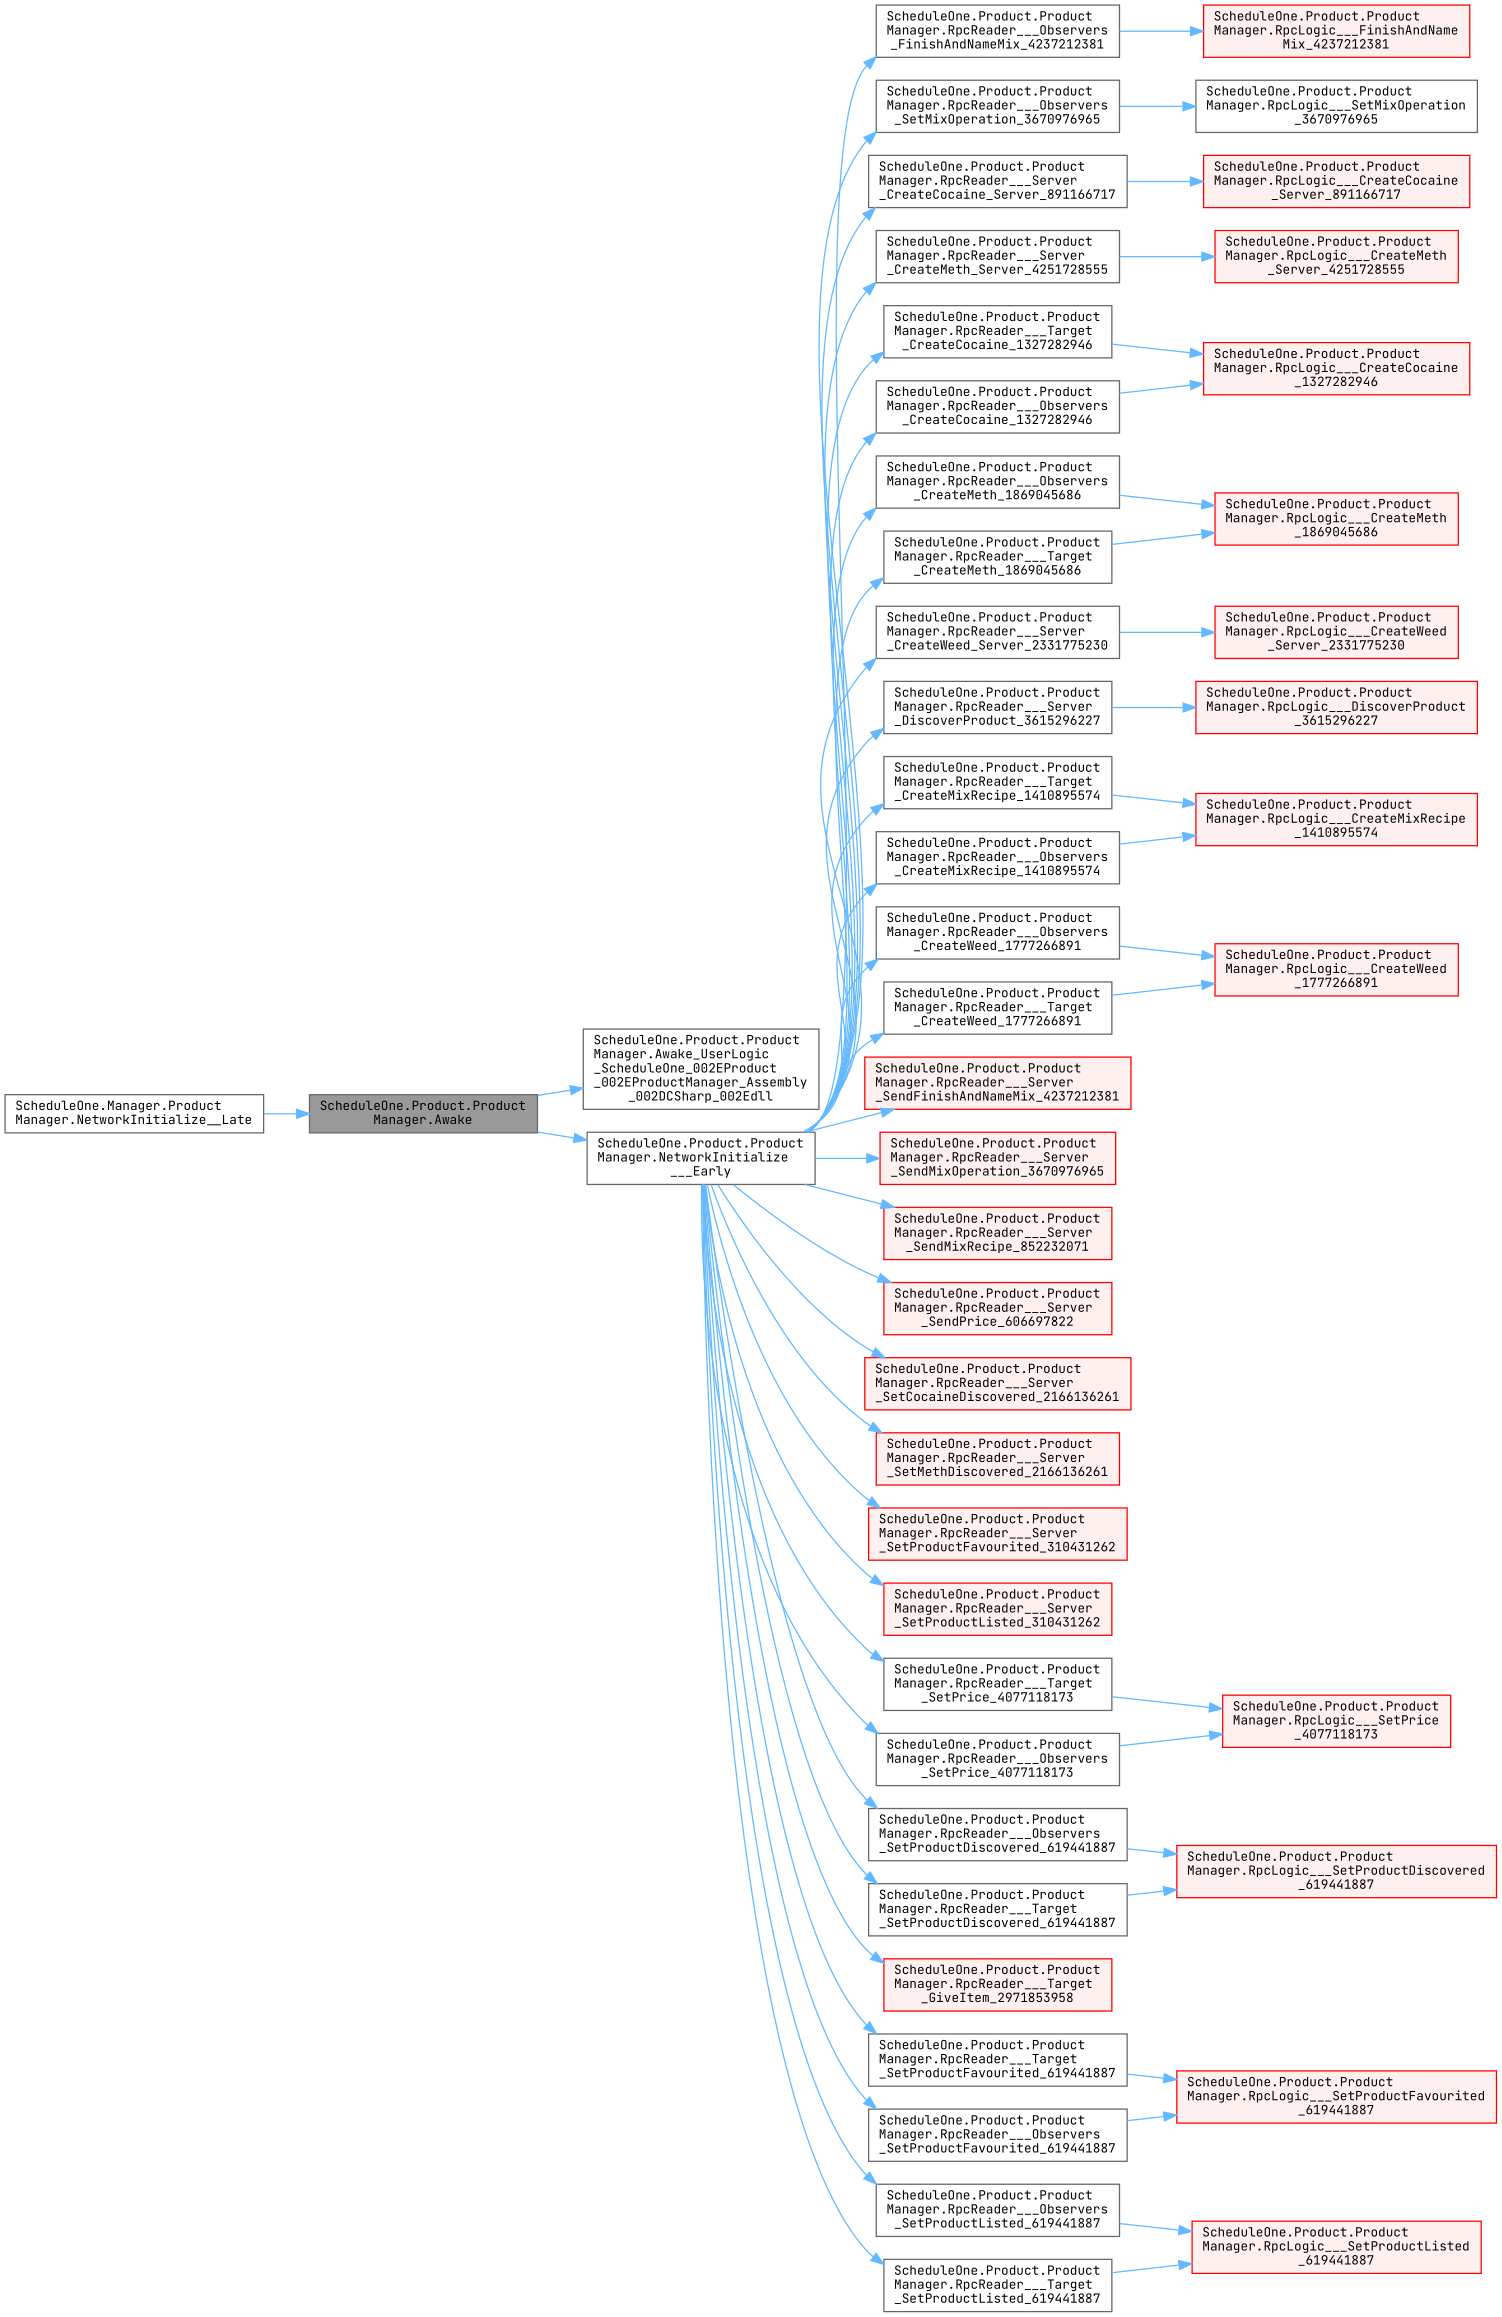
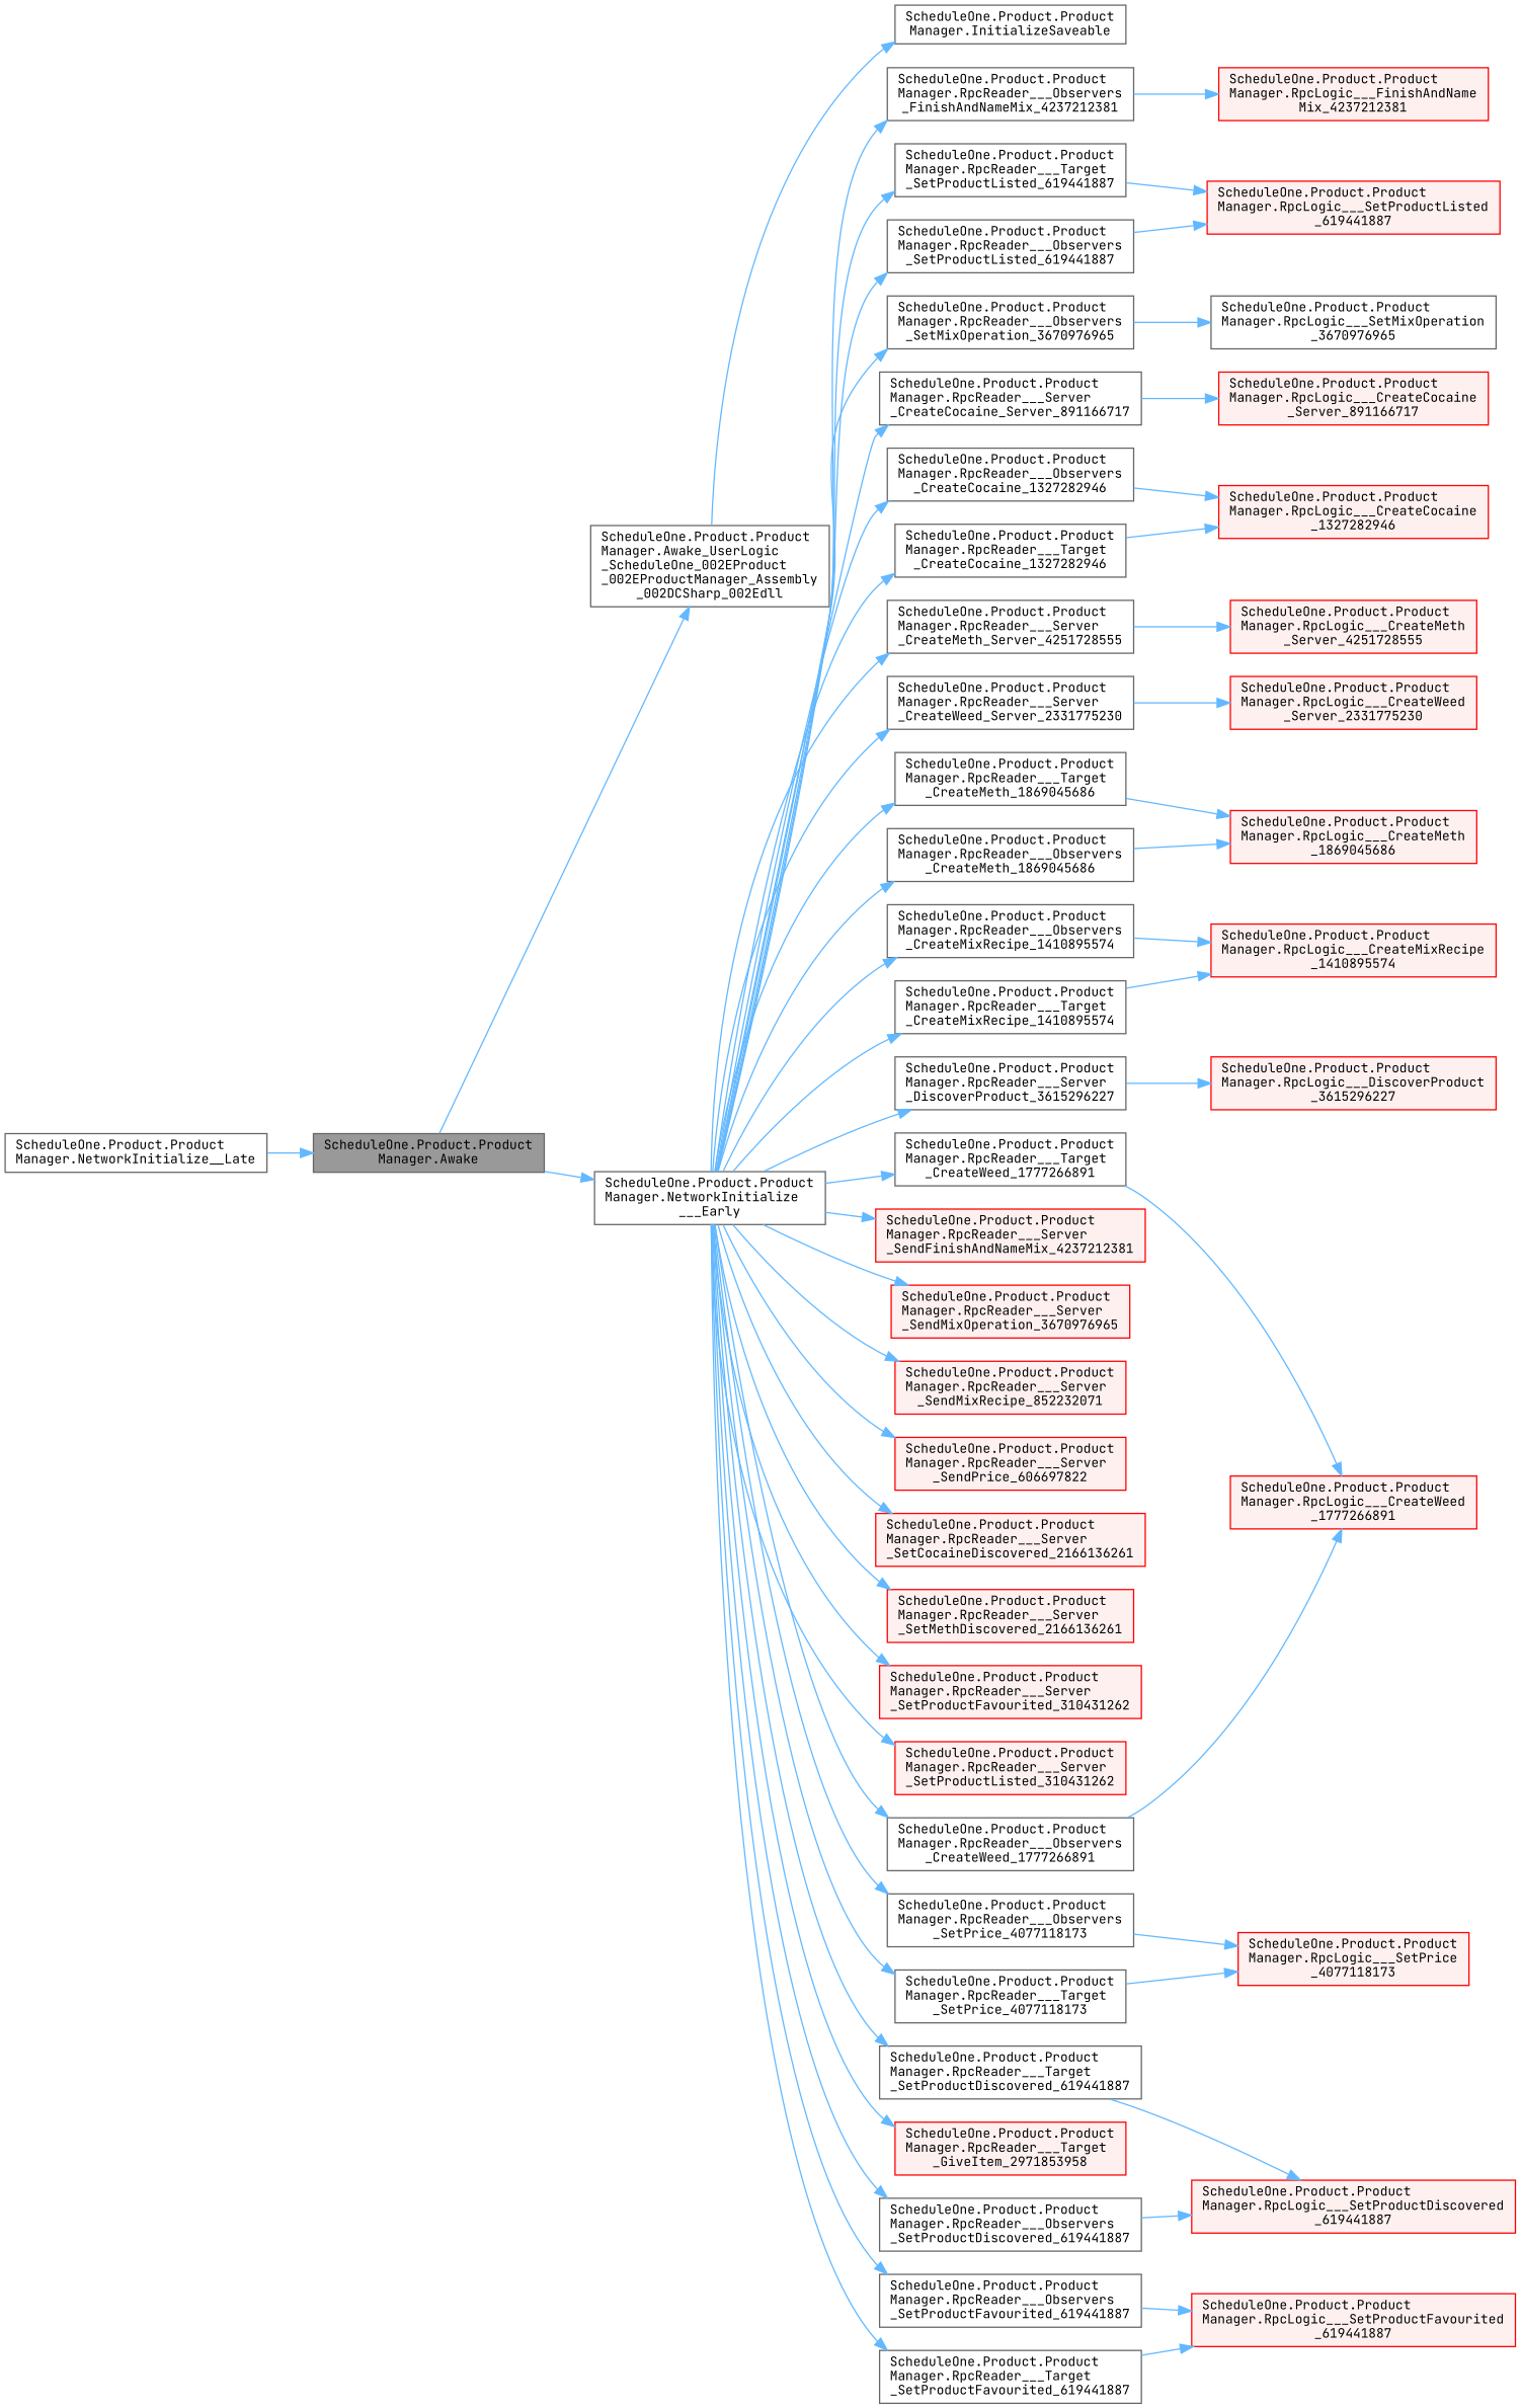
  digraph {
    fontname="JetBrains Mono"
    rankdir=LR
    node [color=grey40 fillcolor=white fontname="JetBrains Mono" fontsize=10 shape=box style=filled]
    edge [color=steelblue1 fontname="JetBrains Mono" fontsize=10 labelfontname=Helvetica labelfontsize=10 style=solid]
    n1 [color=gray40 fillcolor=grey60 fontcolor=black height=0.2 label="ScheduleOne.Product.Product\lManager.Awake" width=0.4]
    n2 [height=0.2 label="ScheduleOne.Product.Product\lManager.Awake_UserLogic\l_ScheduleOne_002EProduct\l_002EProductManager_Assembly\l_002DCSharp_002Edll" width=0.4]
    n3 [height=0.2 label="ScheduleOne.Product.Product\lManager.NetworkInitialize\l___Early" width=0.4]
+   n4 [height=0.2 label="ScheduleOne.Product.Product\lManager.InitializeSaveable" width=0.4]
    n5 [height=0.2 label="ScheduleOne.Product.Product\lManager.RpcReader___Observers\l_CreateCocaine_1327282946" width=0.4]
    n6 [height=0.2 label="ScheduleOne.Product.Product\lManager.RpcReader___Observers\l_CreateMeth_1869045686" width=0.4]
    n7 [height=0.2 label="ScheduleOne.Product.Product\lManager.RpcReader___Observers\l_CreateMixRecipe_1410895574" width=0.4]
    n8 [height=0.2 label="ScheduleOne.Product.Product\lManager.RpcReader___Observers\l_CreateWeed_1777266891" width=0.4]
    n9 [height=0.2 label="ScheduleOne.Product.Product\lManager.RpcReader___Observers\l_FinishAndNameMix_4237212381" width=0.4]
    n10 [height=0.2 label="ScheduleOne.Product.Product\lManager.RpcReader___Observers\l_SetMixOperation_3670976965" width=0.4]
    n11 [height=0.2 label="ScheduleOne.Product.Product\lManager.RpcReader___Observers\l_SetPrice_4077118173" width=0.4]
    n12 [height=0.2 label="ScheduleOne.Product.Product\lManager.RpcReader___Observers\l_SetProductDiscovered_619441887" width=0.4]
    n13 [height=0.2 label="ScheduleOne.Product.Product\lManager.RpcReader___Observers\l_SetProductFavourited_619441887" width=0.4]
    n14 [height=0.2 label="ScheduleOne.Product.Product\lManager.RpcReader___Observers\l_SetProductListed_619441887" width=0.4]
    n15 [height=0.2 label="ScheduleOne.Product.Product\lManager.RpcReader___Server\l_CreateCocaine_Server_891166717" width=0.4]
    n16 [height=0.2 label="ScheduleOne.Product.Product\lManager.RpcReader___Server\l_CreateMeth_Server_4251728555" width=0.4]
    n17 [height=0.2 label="ScheduleOne.Product.Product\lManager.RpcReader___Server\l_CreateWeed_Server_2331775230" width=0.4]
    n18 [height=0.2 label="ScheduleOne.Product.Product\lManager.RpcReader___Server\l_DiscoverProduct_3615296227" width=0.4]
    n19 [color=red fillcolor="#FFF0F0" height=0.2 label="ScheduleOne.Product.Product\lManager.RpcReader___Server\l_SendFinishAndNameMix_4237212381" width=0.4]
    n20 [color=red fillcolor="#FFF0F0" height=0.2 label="ScheduleOne.Product.Product\lManager.RpcReader___Server\l_SendMixOperation_3670976965" width=0.4]
    n21 [color=red fillcolor="#FFF0F0" height=0.2 label="ScheduleOne.Product.Product\lManager.RpcReader___Server\l_SendMixRecipe_852232071" width=0.4]
    n22 [color=red fillcolor="#FFF0F0" height=0.2 label="ScheduleOne.Product.Product\lManager.RpcReader___Server\l_SendPrice_606697822" width=0.4]
    n23 [color=red fillcolor="#FFF0F0" height=0.2 label="ScheduleOne.Product.Product\lManager.RpcReader___Server\l_SetCocaineDiscovered_2166136261" width=0.4]
    n24 [color=red fillcolor="#FFF0F0" height=0.2 label="ScheduleOne.Product.Product\lManager.RpcReader___Server\l_SetMethDiscovered_2166136261" width=0.4]
    n25 [color=red fillcolor="#FFF0F0" height=0.2 label="ScheduleOne.Product.Product\lManager.RpcReader___Server\l_SetProductFavourited_310431262" width=0.4]
    n26 [color=red fillcolor="#FFF0F0" height=0.2 label="ScheduleOne.Product.Product\lManager.RpcReader___Server\l_SetProductListed_310431262" width=0.4]
    n27 [height=0.2 label="ScheduleOne.Product.Product\lManager.RpcReader___Target\l_CreateCocaine_1327282946" width=0.4]
    n28 [height=0.2 label="ScheduleOne.Product.Product\lManager.RpcReader___Target\l_CreateMeth_1869045686" width=0.4]
    n29 [height=0.2 label="ScheduleOne.Product.Product\lManager.RpcReader___Target\l_CreateMixRecipe_1410895574" width=0.4]
    n30 [height=0.2 label="ScheduleOne.Product.Product\lManager.RpcReader___Target\l_CreateWeed_1777266891" width=0.4]
    n31 [color=red fillcolor="#FFF0F0" height=0.2 label="ScheduleOne.Product.Product\lManager.RpcReader___Target\l_GiveItem_2971853958" width=0.4]
    n32 [height=0.2 label="ScheduleOne.Product.Product\lManager.RpcReader___Target\l_SetPrice_4077118173" width=0.4]
    n33 [height=0.2 label="ScheduleOne.Product.Product\lManager.RpcReader___Target\l_SetProductDiscovered_619441887" width=0.4]
    n34 [height=0.2 label="ScheduleOne.Product.Product\lManager.RpcReader___Target\l_SetProductFavourited_619441887" width=0.4]
    n35 [height=0.2 label="ScheduleOne.Product.Product\lManager.RpcReader___Target\l_SetProductListed_619441887" width=0.4]
-   n36 [height=0.2 label="ScheduleOne.Manager.Product\lManager.NetworkInitialize__Late" width=0.4]
+   n36 [height=0.2 label="ScheduleOne.Product.Product\lManager.NetworkInitialize__Late" width=0.4]
    n37 [color=red fillcolor="#FFF0F0" height=0.2 label="ScheduleOne.Product.Product\lManager.RpcLogic___CreateCocaine\l_1327282946" width=0.4]
    n38 [color=red fillcolor="#FFF0F0" height=0.2 label="ScheduleOne.Product.Product\lManager.RpcLogic___CreateMeth\l_1869045686" width=0.4]
    n39 [color=red fillcolor="#FFF0F0" height=0.2 label="ScheduleOne.Product.Product\lManager.RpcLogic___CreateMixRecipe\l_1410895574" width=0.4]
    n40 [color=red fillcolor="#FFF0F0" height=0.2 label="ScheduleOne.Product.Product\lManager.RpcLogic___CreateWeed\l_1777266891" width=0.4]
    n41 [color=red fillcolor="#FFF0F0" height=0.2 label="ScheduleOne.Product.Product\lManager.RpcLogic___FinishAndName\lMix_4237212381" width=0.4]
    n42 [height=0.2 label="ScheduleOne.Product.Product\lManager.RpcLogic___SetMixOperation\l_3670976965" width=0.4]
    n43 [color=red fillcolor="#FFF0F0" height=0.2 label="ScheduleOne.Product.Product\lManager.RpcLogic___SetPrice\l_4077118173" width=0.4]
    n44 [color=red fillcolor="#FFF0F0" height=0.2 label="ScheduleOne.Product.Product\lManager.RpcLogic___SetProductDiscovered\l_619441887" width=0.4]
    n45 [color=red fillcolor="#FFF0F0" height=0.2 label="ScheduleOne.Product.Product\lManager.RpcLogic___SetProductFavourited\l_619441887" width=0.4]
    n46 [color=red fillcolor="#FFF0F0" height=0.2 label="ScheduleOne.Product.Product\lManager.RpcLogic___SetProductListed\l_619441887" width=0.4]
    n47 [color=red fillcolor="#FFF0F0" height=0.2 label="ScheduleOne.Product.Product\lManager.RpcLogic___CreateCocaine\l_Server_891166717" width=0.4]
    n48 [color=red fillcolor="#FFF0F0" height=0.2 label="ScheduleOne.Product.Product\lManager.RpcLogic___CreateMeth\l_Server_4251728555" width=0.4]
    n49 [color=red fillcolor="#FFF0F0" height=0.2 label="ScheduleOne.Product.Product\lManager.RpcLogic___CreateWeed\l_Server_2331775230" width=0.4]
    n50 [color=red fillcolor="#FFF0F0" height=0.2 label="ScheduleOne.Product.Product\lManager.RpcLogic___DiscoverProduct\l_3615296227" width=0.4]
    n1 -> n2
    n1 -> n3
+   n2 -> n4
    n3 -> n5
    n3 -> n6
    n3 -> n7
    n3 -> n8
    n3 -> n9
    n3 -> n10
    n3 -> n11
    n3 -> n12
    n3 -> n13
    n3 -> n14
    n3 -> n15
    n3 -> n16
    n3 -> n17
    n3 -> n18
    n3 -> n19
    n3 -> n20
    n3 -> n21
    n3 -> n22
    n3 -> n23
    n3 -> n24
    n3 -> n25
    n3 -> n26
    n3 -> n27
    n3 -> n28
    n3 -> n29
    n3 -> n30
    n3 -> n31
    n3 -> n32
    n3 -> n33
    n3 -> n34
    n3 -> n35
    n5 -> n37
    n6 -> n38
    n7 -> n39
    n8 -> n40
    n9 -> n41
    n10 -> n42
    n11 -> n43
    n12 -> n44
    n13 -> n45
    n14 -> n46
    n15 -> n47
    n16 -> n48
    n17 -> n49
    n18 -> n50
    n27 -> n37
    n28 -> n38
    n29 -> n39
    n30 -> n40
    n32 -> n43
    n33 -> n44
    n34 -> n45
    n35 -> n46
    n36 -> n1
  }
